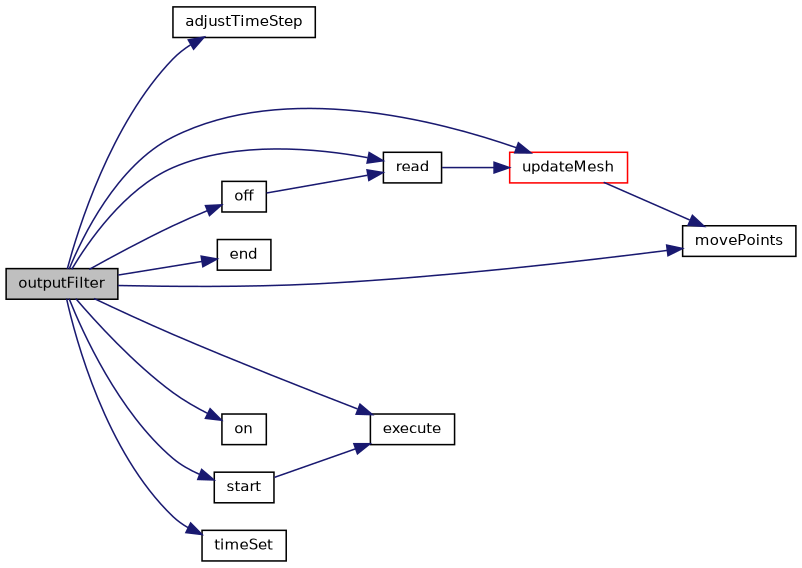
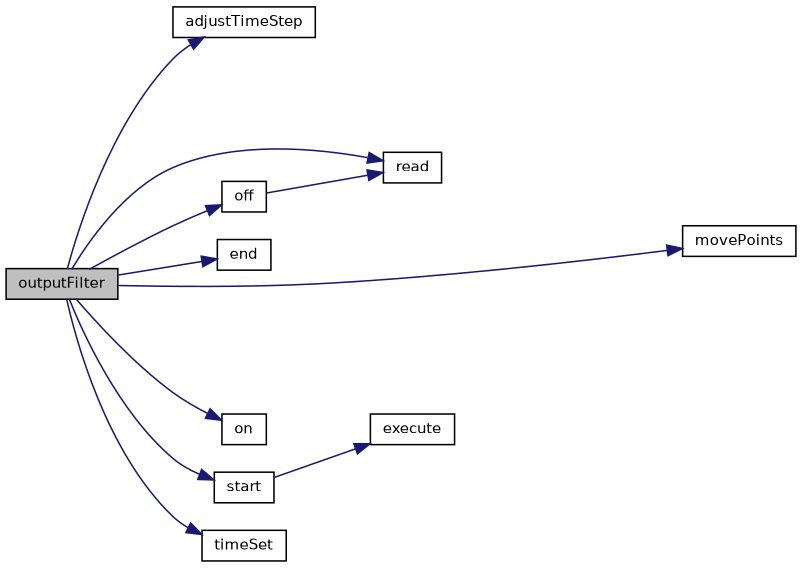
  digraph {
    rankdir=LR
    node [color=black fontname=Helvetica fontsize=10 shape=record]
    edge [color=midnightblue fontname=Helvetica fontsize=10 labelfontname=Helvetica labelfontsize=10 style=solid]
    n1 [fillcolor=grey75 fontcolor=black height=0.2 label=outputFilter style=filled width=0.4]
    n2 [height=0.2 label=adjustTimeStep width=0.4]
    n3 [height=0.2 label=read width=0.4]
-   n4 [color=red height=0.2 label=updateMesh width=0.4]
    n5 [height=0.2 label=movePoints width=0.4]
    n6 [height=0.2 label=end width=0.4]
    n7 [height=0.2 label=execute width=0.4]
    n8 [height=0.2 label=off width=0.4]
    n9 [height=0.2 label=on width=0.4]
    n10 [height=0.2 label=start width=0.4]
    n11 [height=0.2 label=timeSet width=0.4]
    n1 -> n2
    n1 -> n3
-   n1 -> n4
    n1 -> n5
    n1 -> n6
-   n1 -> n7
    n1 -> n8
    n1 -> n9
    n1 -> n10
    n1 -> n11
-   n3 -> n4
-   n4 -> n5
    n8 -> n3
    n10 -> n7
  }
